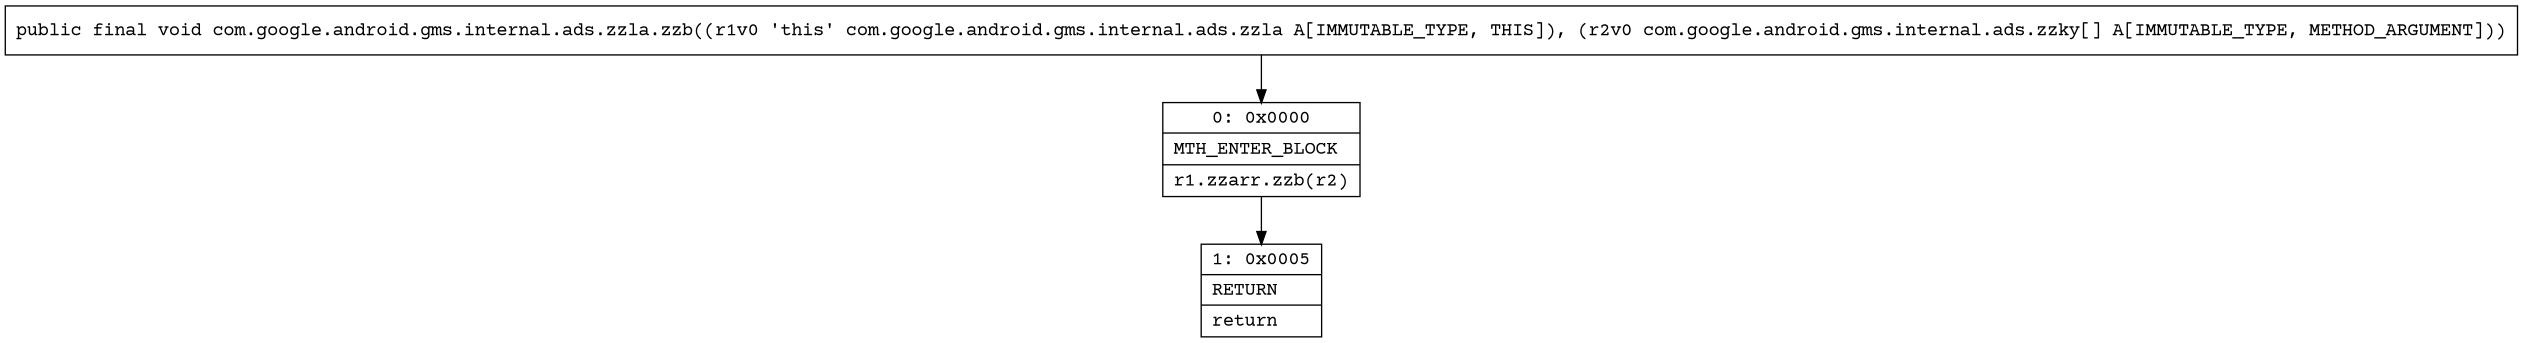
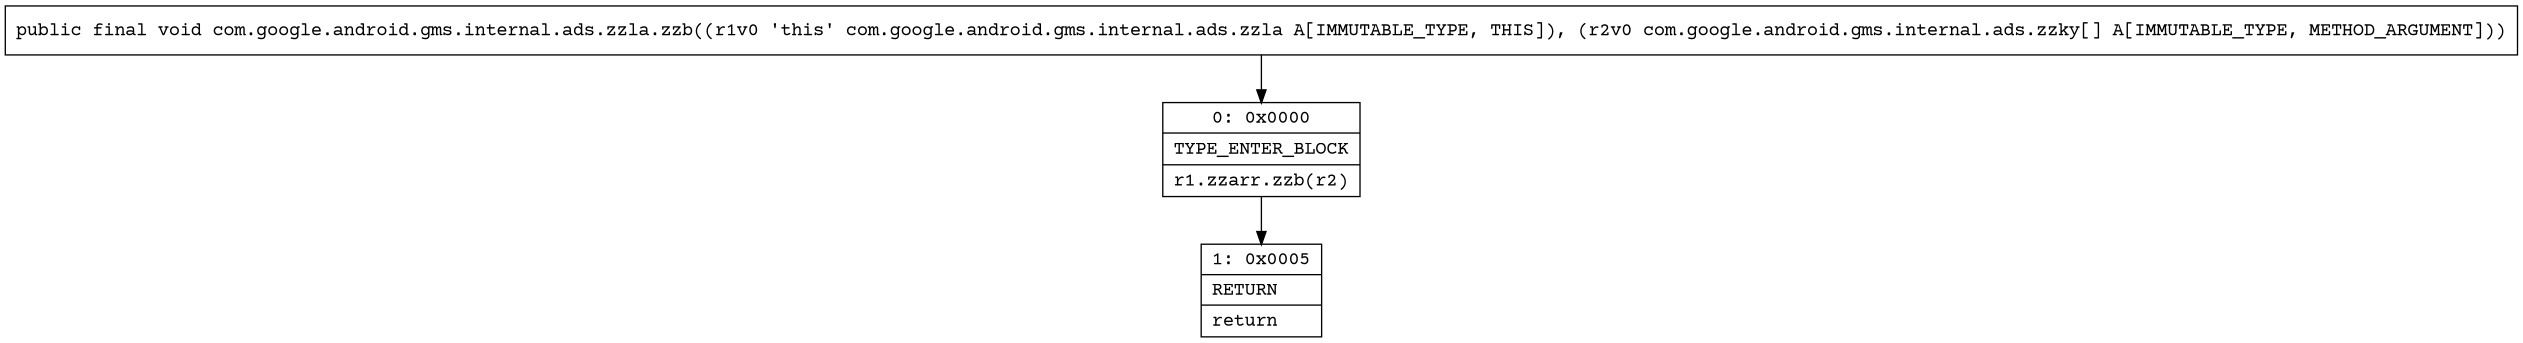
  digraph {
    fontname="Courier Prime"
    node [shape=record fontname="Courier Prime"]
    edge [fontname="Courier Prime"]
-   n1 [label="{0\:\ 0x0000|MTH_ENTER_BLOCK\l|r1.zzarr.zzb(r2)\l}"]
+   n1 [label="{0\:\ 0x0000|TYPE_ENTER_BLOCK\l|r1.zzarr.zzb(r2)\l}"]
    n2 [label="{1\:\ 0x0005|RETURN\l|return\l}"]
    n3 [label="{public final void com.google.android.gms.internal.ads.zzla.zzb((r1v0 'this' com.google.android.gms.internal.ads.zzla A[IMMUTABLE_TYPE, THIS]), (r2v0 com.google.android.gms.internal.ads.zzky[] A[IMMUTABLE_TYPE, METHOD_ARGUMENT])) }"]
    n1 -> n2
    n3 -> n1
  }
